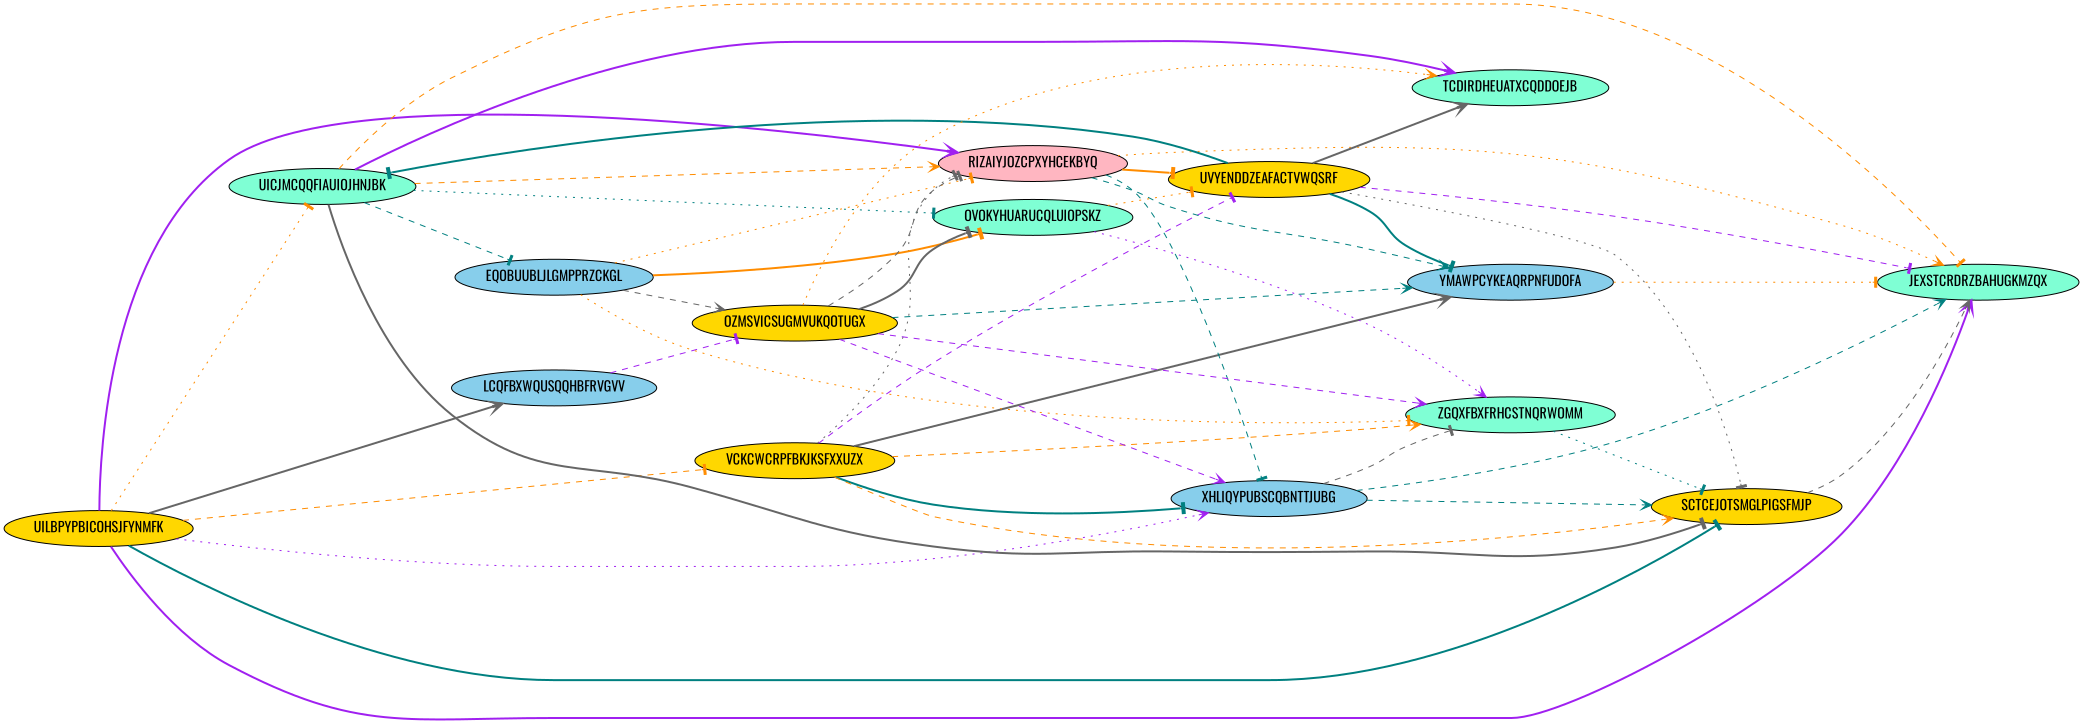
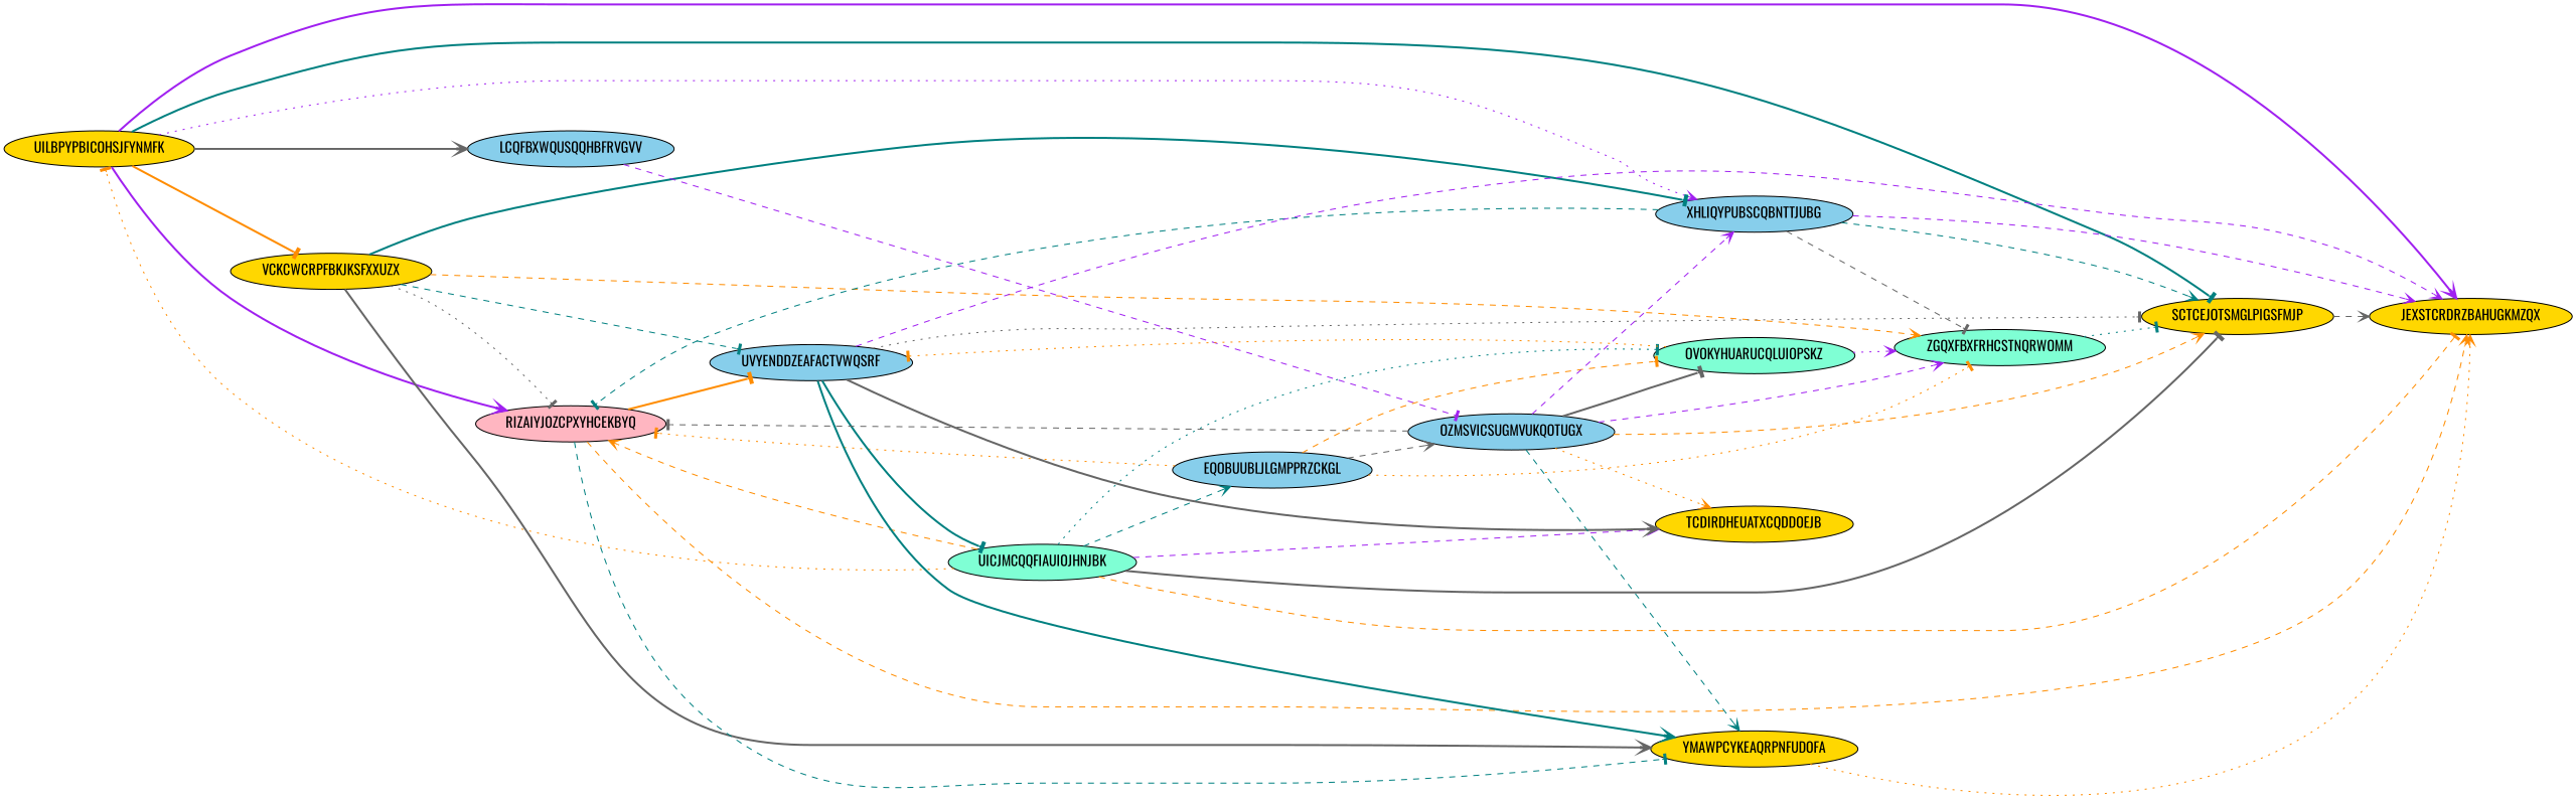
  digraph {
    fontname=Oswald
    rankdir=LR
    node [Weight=12 fillcolor=skyblue fontname=Oswald style=filled]
    edge [Weight=10 arrowhead=tee color=darkorange fontname=Oswald style=dashed]
    UILBPYPBICOHSJFYNMFK [Weight=19 fillcolor=gold]
    UICJMCQQFIAUIOJHNJBK [Weight=11 fillcolor=aquamarine]
    VCKCWCRPFBKJKSFXXUZX [fillcolor=gold]
    RIZAIYJOZCPXYHCEKBYQ [Weight=17 fillcolor=lightpink]
    XHLIQYPUBSCQBNTTJUBG
    SCTCEJOTSMGLPIGSFMJP [Weight=16 fillcolor=gold]
    LCQFBXWQUSQQHBFRVGVV [Weight=19]
-   JEXSTCRDRZBAHUGKMZQX [Weight=11 fillcolor=aquamarine]
+   JEXSTCRDRZBAHUGKMZQX [Weight=11 fillcolor=gold]
    EQOBUUBLJLGMPPRZCKGL
    OVOKYHUARUCQLUIOPSKZ [Weight=14 fillcolor=aquamarine]
-   TCDIRDHEUATXCQDDOEJB [Weight=13 fillcolor=aquamarine]
-   UVYENDDZEAFACTVWQSRF [Weight=15 fillcolor=gold]
-   YMAWPCYKEAQRPNFUDOFA [Weight=14]
+   TCDIRDHEUATXCQDDOEJB [Weight=13 fillcolor=gold]
+   UVYENDDZEAFACTVWQSRF [Weight=15]
+   YMAWPCYKEAQRPNFUDOFA [Weight=14 fillcolor=gold]
    ZGQXFBXFRHCSTNQRWOMM [Weight=15 fillcolor=aquamarine]
-   OZMSVICSUGMVUKQOTUGX [Weight=14 fillcolor=gold]
-   UILBPYPBICOHSJFYNMFK -> UICJMCQQFIAUIOJHNJBK [Weight=18 style=dotted]
-   UILBPYPBICOHSJFYNMFK -> VCKCWCRPFBKJKSFXXUZX [Weight=17]
+   OZMSVICSUGMVUKQOTUGX [Weight=14]
+   UICJMCQQFIAUIOJHNJBK -> UILBPYPBICOHSJFYNMFK [Weight=18 style=dotted]
+   UILBPYPBICOHSJFYNMFK -> VCKCWCRPFBKJKSFXXUZX [Weight=17 style=bold]
    UILBPYPBICOHSJFYNMFK -> RIZAIYJOZCPXYHCEKBYQ [arrowhead=vee color=purple style=bold]
    UILBPYPBICOHSJFYNMFK -> XHLIQYPUBSCQBNTTJUBG [Weight=11 arrowhead=vee color=purple style=dotted]
    UILBPYPBICOHSJFYNMFK -> SCTCEJOTSMGLPIGSFMJP [color=teal style=bold]
    UILBPYPBICOHSJFYNMFK -> LCQFBXWQUSQQHBFRVGVV [Weight=13 arrowhead=vee color=gray40 style=bold]
    UILBPYPBICOHSJFYNMFK -> JEXSTCRDRZBAHUGKMZQX [Weight=14 arrowhead=vee color=purple style=bold]
    UICJMCQQFIAUIOJHNJBK -> RIZAIYJOZCPXYHCEKBYQ [Weight=11 arrowhead=vee]
    UICJMCQQFIAUIOJHNJBK -> SCTCEJOTSMGLPIGSFMJP [Weight=14 color=gray40 style=bold]
    UICJMCQQFIAUIOJHNJBK -> JEXSTCRDRZBAHUGKMZQX [Weight=17]
-   UICJMCQQFIAUIOJHNJBK -> EQOBUUBLJLGMPPRZCKGL [Weight=13 color=teal]
+   UICJMCQQFIAUIOJHNJBK -> EQOBUUBLJLGMPPRZCKGL [Weight=13 arrowhead=vee color=teal]
    UICJMCQQFIAUIOJHNJBK -> OVOKYHUARUCQLUIOPSKZ [Weight=15 color=teal style=dotted]
-   UICJMCQQFIAUIOJHNJBK -> TCDIRDHEUATXCQDDOEJB [Weight=13 arrowhead=vee color=purple style=bold]
+   UICJMCQQFIAUIOJHNJBK -> TCDIRDHEUATXCQDDOEJB [Weight=13 arrowhead=vee color=purple]
    VCKCWCRPFBKJKSFXXUZX -> RIZAIYJOZCPXYHCEKBYQ [Weight=13 color=gray40 style=dotted]
    VCKCWCRPFBKJKSFXXUZX -> XHLIQYPUBSCQBNTTJUBG [Weight=20 color=teal style=bold]
-   VCKCWCRPFBKJKSFXXUZX -> SCTCEJOTSMGLPIGSFMJP [Weight=13 arrowhead=vee]
-   VCKCWCRPFBKJKSFXXUZX -> UVYENDDZEAFACTVWQSRF [color=purple]
+   OZMSVICSUGMVUKQOTUGX -> SCTCEJOTSMGLPIGSFMJP [Weight=13 arrowhead=vee]
+   VCKCWCRPFBKJKSFXXUZX -> UVYENDDZEAFACTVWQSRF [color=teal]
    VCKCWCRPFBKJKSFXXUZX -> YMAWPCYKEAQRPNFUDOFA [Weight=16 arrowhead=vee color=gray40 style=bold]
    VCKCWCRPFBKJKSFXXUZX -> ZGQXFBXFRHCSTNQRWOMM [Weight=18 arrowhead=vee]
-   RIZAIYJOZCPXYHCEKBYQ -> XHLIQYPUBSCQBNTTJUBG [color=teal]
-   RIZAIYJOZCPXYHCEKBYQ -> JEXSTCRDRZBAHUGKMZQX [Weight=18 arrowhead=vee style=dotted]
+   XHLIQYPUBSCQBNTTJUBG -> RIZAIYJOZCPXYHCEKBYQ [color=teal]
+   RIZAIYJOZCPXYHCEKBYQ -> JEXSTCRDRZBAHUGKMZQX [Weight=18 arrowhead=vee]
    RIZAIYJOZCPXYHCEKBYQ -> UVYENDDZEAFACTVWQSRF [Weight=20 style=bold]
-   RIZAIYJOZCPXYHCEKBYQ -> YMAWPCYKEAQRPNFUDOFA [arrowhead=vee color=teal]
+   RIZAIYJOZCPXYHCEKBYQ -> YMAWPCYKEAQRPNFUDOFA [color=teal]
    XHLIQYPUBSCQBNTTJUBG -> SCTCEJOTSMGLPIGSFMJP [Weight=19 arrowhead=vee color=teal]
-   XHLIQYPUBSCQBNTTJUBG -> JEXSTCRDRZBAHUGKMZQX [Weight=14 arrowhead=vee color=teal]
+   XHLIQYPUBSCQBNTTJUBG -> JEXSTCRDRZBAHUGKMZQX [Weight=14 arrowhead=vee color=purple]
    XHLIQYPUBSCQBNTTJUBG -> ZGQXFBXFRHCSTNQRWOMM [Weight=16 color=gray40]
    SCTCEJOTSMGLPIGSFMJP -> JEXSTCRDRZBAHUGKMZQX [Weight=15 arrowhead=vee color=gray40]
    LCQFBXWQUSQQHBFRVGVV -> OZMSVICSUGMVUKQOTUGX [Weight=19 color=purple]
    EQOBUUBLJLGMPPRZCKGL -> RIZAIYJOZCPXYHCEKBYQ [Weight=16 style=dotted]
-   EQOBUUBLJLGMPPRZCKGL -> OVOKYHUARUCQLUIOPSKZ [Weight=19 style=bold]
+   EQOBUUBLJLGMPPRZCKGL -> OVOKYHUARUCQLUIOPSKZ [Weight=19]
    EQOBUUBLJLGMPPRZCKGL -> ZGQXFBXFRHCSTNQRWOMM [Weight=17 style=dotted]
    EQOBUUBLJLGMPPRZCKGL -> OZMSVICSUGMVUKQOTUGX [Weight=16 arrowhead=vee color=gray40]
    OVOKYHUARUCQLUIOPSKZ -> UVYENDDZEAFACTVWQSRF [Weight=20 style=dotted]
    OVOKYHUARUCQLUIOPSKZ -> ZGQXFBXFRHCSTNQRWOMM [Weight=15 arrowhead=vee color=purple style=dotted]
    UVYENDDZEAFACTVWQSRF -> UICJMCQQFIAUIOJHNJBK [Weight=14 color=teal style=bold]
    UVYENDDZEAFACTVWQSRF -> SCTCEJOTSMGLPIGSFMJP [Weight=15 color=gray40 style=dotted]
-   UVYENDDZEAFACTVWQSRF -> JEXSTCRDRZBAHUGKMZQX [Weight=17 color=purple]
+   UVYENDDZEAFACTVWQSRF -> JEXSTCRDRZBAHUGKMZQX [Weight=17 arrowhead=vee color=purple]
    UVYENDDZEAFACTVWQSRF -> TCDIRDHEUATXCQDDOEJB [Weight=19 arrowhead=vee color=gray40 style=bold]
-   UVYENDDZEAFACTVWQSRF -> YMAWPCYKEAQRPNFUDOFA [Weight=12 color=teal style=bold]
-   YMAWPCYKEAQRPNFUDOFA -> JEXSTCRDRZBAHUGKMZQX [Weight=19 style=dotted]
+   UVYENDDZEAFACTVWQSRF -> YMAWPCYKEAQRPNFUDOFA [Weight=12 arrowhead=vee color=teal style=bold]
+   YMAWPCYKEAQRPNFUDOFA -> JEXSTCRDRZBAHUGKMZQX [Weight=19 arrowhead=vee style=dotted]
    ZGQXFBXFRHCSTNQRWOMM -> SCTCEJOTSMGLPIGSFMJP [Weight=11 color=teal style=dotted]
    OZMSVICSUGMVUKQOTUGX -> RIZAIYJOZCPXYHCEKBYQ [color=gray40]
    OZMSVICSUGMVUKQOTUGX -> XHLIQYPUBSCQBNTTJUBG [Weight=18 arrowhead=vee color=purple]
    OZMSVICSUGMVUKQOTUGX -> OVOKYHUARUCQLUIOPSKZ [Weight=13 color=gray40 style=bold]
    OZMSVICSUGMVUKQOTUGX -> TCDIRDHEUATXCQDDOEJB [Weight=14 arrowhead=vee style=dotted]
    OZMSVICSUGMVUKQOTUGX -> YMAWPCYKEAQRPNFUDOFA [Weight=17 arrowhead=vee color=teal]
    OZMSVICSUGMVUKQOTUGX -> ZGQXFBXFRHCSTNQRWOMM [Weight=18 arrowhead=vee color=purple]
  }
